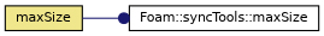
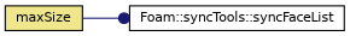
  digraph {
    rankdir=LR
    node [color=black fontname=Helvetica fontsize=10 shape=record style=filled]
    n1 [fillcolor=khaki fontcolor=black height=0.2 label=maxSize width=0.4]
-   n2 [height=0.2 label="Foam::syncTools::maxSize" width=0.4 fillcolor=white]
+   n2 [height=0.2 label="Foam::syncTools::syncFaceList" width=0.4 fillcolor=white]
    n1 -> n2 [color=midnightblue fontname=Helvetica fontsize=10 labelfontname=Helvetica labelfontsize=10 style=solid arrowhead=dot]
  }
